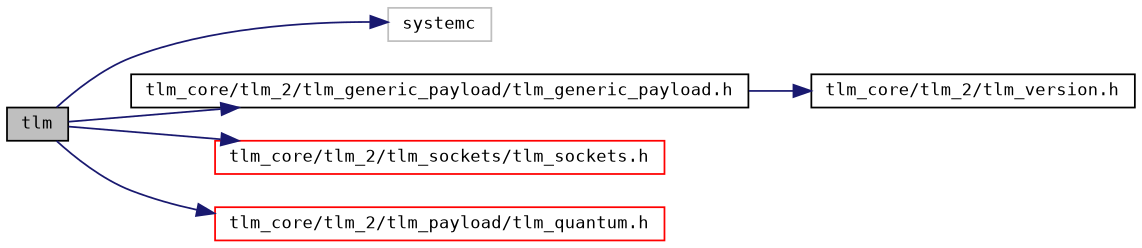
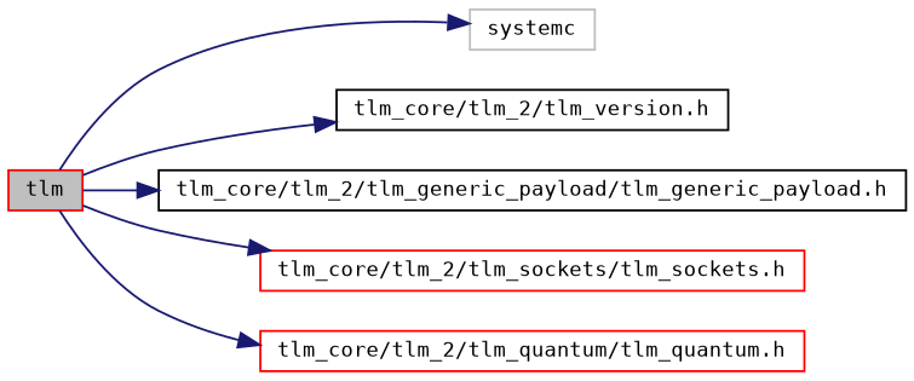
  digraph {
    fontname="DejaVu Sans Mono"
    rankdir=LR
    node [color=black fillcolor=white fontname="DejaVu Sans Mono" fontsize=10 shape=record style=filled]
    edge [color=midnightblue fontname="DejaVu Sans Mono" fontsize=10 labelfontname=FreeSans labelfontsize=10 style=solid]
-   n1 [fillcolor=grey75 fontcolor=black height=0.2 label=tlm width=0.4]
+   n1 [color=red fillcolor=grey75 fontcolor=black height=0.2 label=tlm width=0.4]
    n2 [color=grey75 height=0.2 label=systemc width=0.4]
    n3 [height=0.2 label="tlm_core/tlm_2/tlm_version.h" width=0.4]
    n4 [height=0.2 label="tlm_core/tlm_2/tlm_generic_payload/tlm_generic_payload.h" width=0.4]
    n5 [color=red height=0.2 label="tlm_core/tlm_2/tlm_sockets/tlm_sockets.h" width=0.4]
-   n6 [color=red height=0.2 label="tlm_core/tlm_2/tlm_payload/tlm_quantum.h" width=0.4]
+   n6 [color=red height=0.2 label="tlm_core/tlm_2/tlm_quantum/tlm_quantum.h" width=0.4]
    n1 -> n2
-   n4 -> n3
+   n1 -> n3
    n1 -> n4
    n1 -> n5
    n1 -> n6
  }
